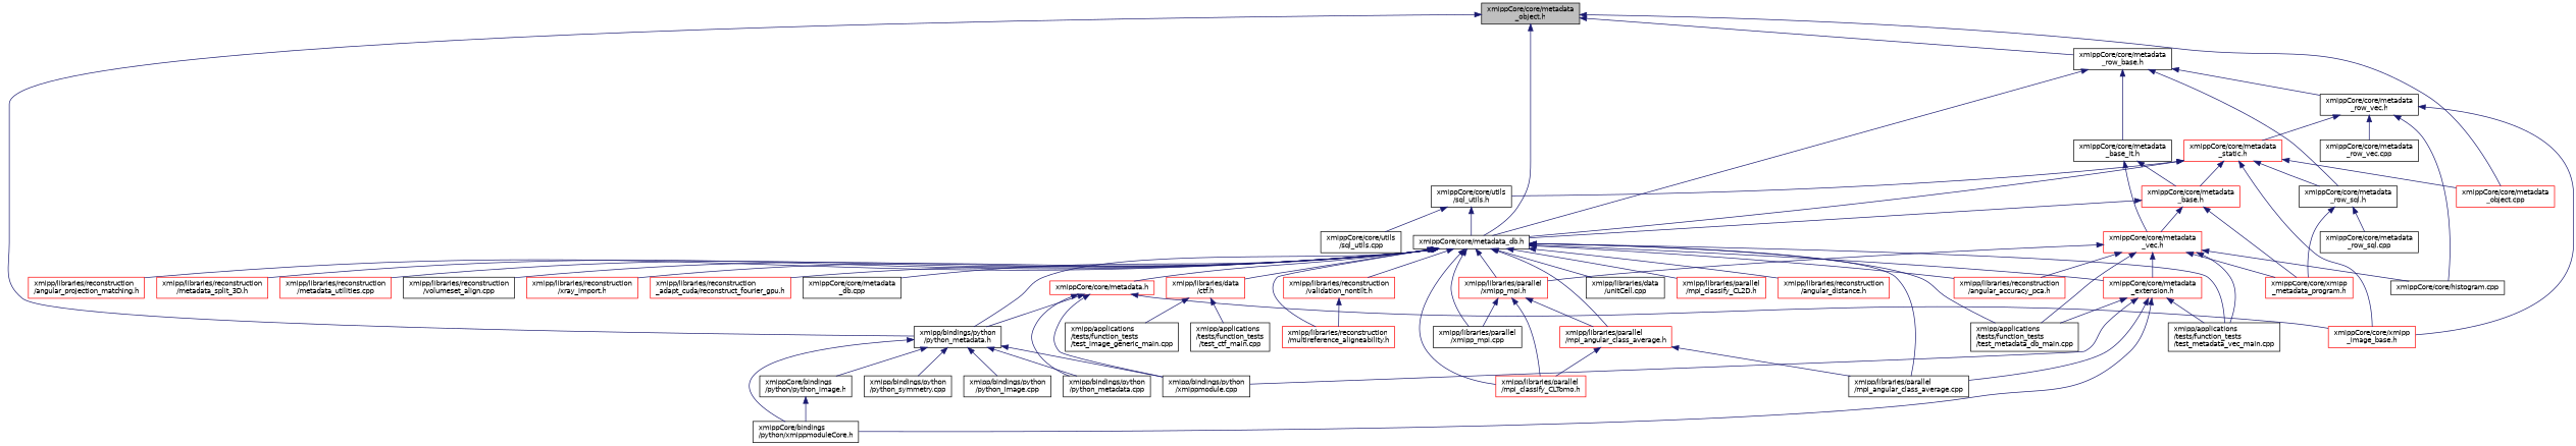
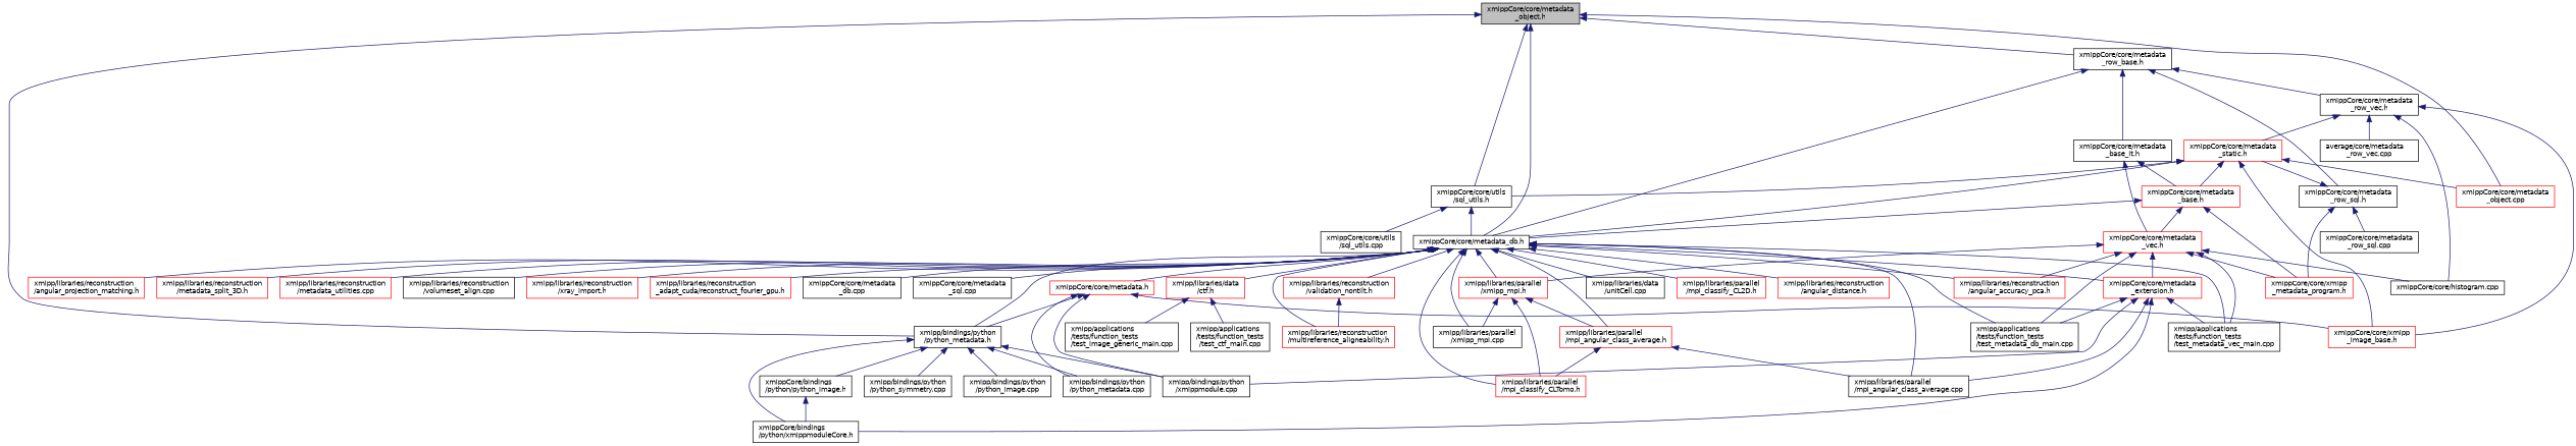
  digraph {
    node [color=black fillcolor=white fontname=Helvetica fontsize=10 shape=record style=filled]
    edge [color=midnightblue dir=back fontname=Helvetica fontsize=10 labelfontname=Helvetica labelfontsize=10 style=solid]
    n1 [fillcolor=grey75 fontcolor=black height=0.2 label="xmippCore/core/metadata\l_object.h" width=0.4]
    n2 [height=0.2 label="xmipp/bindings/python\l/python_metadata.h" width=0.4]
    n3 [height=0.2 label="xmippCore/core/metadata\l_row_base.h" width=0.4]
    n4 [height=0.2 label="xmippCore/core/metadata_db.h" width=0.4]
    n5 [height=0.2 label="xmippCore/core/utils\l/sql_utils.h" width=0.4]
    n6 [color=red height=0.2 label="xmippCore/core/metadata\l_object.cpp" width=0.4]
    n7 [height=0.2 label="xmipp/bindings/python\l/python_image.cpp" width=0.4]
    n8 [height=0.2 label="xmipp/bindings/python\l/python_metadata.cpp" width=0.4]
    n9 [height=0.2 label="xmipp/bindings/python\l/python_symmetry.cpp" width=0.4]
    n10 [height=0.2 label="xmipp/bindings/python\l/xmippmodule.cpp" width=0.4]
    n11 [height=0.2 label="xmippCore/bindings\l/python/python_image.h" width=0.4]
    n12 [height=0.2 label="xmippCore/bindings\l/python/xmippmoduleCore.h" width=0.4]
    n13 [height=0.2 label="xmippCore/core/metadata\l_row_vec.h" width=0.4]
    n14 [height=0.2 label="xmippCore/core/metadata\l_row_sql.h" width=0.4]
    n15 [height=0.2 label="xmippCore/core/metadata\l_base_it.h" width=0.4]
    n16 [height=0.2 label="xmipp/applications\l/tests/function_tests\l/test_metadata_db_main.cpp" width=0.4]
    n17 [height=0.2 label="xmipp/applications\l/tests/function_tests\l/test_metadata_vec_main.cpp" width=0.4]
    n18 [color=red height=0.2 label="xmipp/libraries/data\l/ctf.h" width=0.4]
    n19 [height=0.2 label="xmipp/libraries/data\l/unitCell.cpp" width=0.4]
    n20 [color=red height=0.2 label="xmipp/libraries/parallel\l/mpi_angular_class_average.h" width=0.4]
    n21 [height=0.2 label="xmipp/libraries/parallel\l/mpi_angular_class_average.cpp" width=0.4]
    n22 [color=red height=0.2 label="xmipp/libraries/parallel\l/mpi_classify_CL2D.h" width=0.4]
    n23 [color=red height=0.2 label="xmipp/libraries/parallel\l/xmipp_mpi.h" width=0.4]
    n24 [color=red height=0.2 label="xmipp/libraries/parallel\l/mpi_classify_CLTomo.h" width=0.4]
    n25 [height=0.2 label="xmipp/libraries/parallel\l/xmipp_mpi.cpp" width=0.4]
    n26 [color=red height=0.2 label="xmipp/libraries/reconstruction\l/angular_accuracy_pca.h" width=0.4]
    n27 [color=red height=0.2 label="xmipp/libraries/reconstruction\l/angular_distance.h" width=0.4]
    n28 [color=red height=0.2 label="xmipp/libraries/reconstruction\l/angular_projection_matching.h" width=0.4]
    n29 [color=red height=0.2 label="xmipp/libraries/reconstruction\l/metadata_split_3D.h" width=0.4]
    n30 [color=red height=0.2 label="xmipp/libraries/reconstruction\l/metadata_utilities.cpp" width=0.4]
    n31 [color=red height=0.2 label="xmipp/libraries/reconstruction\l/validation_nontilt.h" width=0.4]
    n32 [color=red height=0.2 label="xmipp/libraries/reconstruction\l/multireference_aligneability.h" width=0.4]
    n33 [height=0.2 label="xmipp/libraries/reconstruction\l/volumeset_align.cpp" width=0.4]
    n34 [color=red height=0.2 label="xmipp/libraries/reconstruction\l/xray_import.h" width=0.4]
    n35 [color=red height=0.2 label="xmipp/libraries/reconstruction\l_adapt_cuda/reconstruct_fourier_gpu.h" width=0.4]
    n36 [color=red height=0.2 label="xmippCore/core/metadata.h" width=0.4]
    n37 [color=red height=0.2 label="xmippCore/core/metadata\l_extension.h" width=0.4]
    n38 [height=0.2 label="xmippCore/core/metadata\l_db.cpp" width=0.4]
+   n39 [height=0.2 label="xmippCore/core/metadata\l_sql.cpp" width=0.4]
    n40 [height=0.2 label="xmippCore/core/utils\l/sql_utils.cpp" width=0.4]
    n41 [color=red height=0.2 label="xmippCore/core/xmipp\l_image_base.h" width=0.4]
    n42 [color=red height=0.2 label="xmippCore/core/metadata\l_static.h" width=0.4]
    n43 [height=0.2 label="xmippCore/core/histogram.cpp" width=0.4]
-   n44 [height=0.2 label="xmippCore/core/metadata\l_row_vec.cpp" width=0.4]
+   n44 [height=0.2 label="average/core/metadata\l_row_vec.cpp" width=0.4]
    n45 [color=red height=0.2 label="xmippCore/core/xmipp\l_metadata_program.h" width=0.4]
    n46 [height=0.2 label="xmippCore/core/metadata\l_row_sql.cpp" width=0.4]
    n47 [color=red height=0.2 label="xmippCore/core/metadata\l_base.h" width=0.4]
    n48 [color=red height=0.2 label="xmippCore/core/metadata\l_vec.h" width=0.4]
    n49 [height=0.2 label="xmipp/applications\l/tests/function_tests\l/test_ctf_main.cpp" width=0.4]
    n50 [height=0.2 label="xmipp/applications\l/tests/function_tests\l/test_image_generic_main.cpp" width=0.4]
    n1 -> n2
    n1 -> n3
    n1 -> n4
+   n1 -> n5
    n1 -> n6
    n2 -> n7
    n2 -> n8
    n2 -> n9
    n2 -> n10
    n2 -> n11
    n2 -> n12
    n3 -> n4
    n3 -> n13
    n3 -> n14
    n3 -> n15
    n4 -> n2
    n4 -> n16
    n4 -> n17
    n4 -> n18
    n4 -> n19
    n4 -> n20
    n4 -> n21
    n4 -> n22
    n4 -> n23
    n4 -> n24
    n4 -> n25
    n4 -> n26
    n4 -> n27
    n4 -> n28
    n4 -> n29
    n4 -> n30
    n4 -> n31
    n4 -> n32
    n4 -> n33
    n4 -> n34
    n4 -> n35
    n4 -> n36
    n4 -> n37
    n4 -> n38
+   n4 -> n39
    n5 -> n4
    n5 -> n40
    n11 -> n12
    n13 -> n41
    n13 -> n42
    n13 -> n43
    n13 -> n44
-   n42 -> n14
+   n14 -> n42
    n14 -> n45
    n14 -> n46
    n15 -> n47
    n15 -> n48
    n18 -> n49
    n18 -> n50
    n20 -> n21
    n20 -> n24
    n23 -> n20
    n23 -> n24
    n23 -> n25
    n31 -> n32
    n36 -> n2
    n36 -> n8
    n36 -> n10
    n36 -> n41
    n37 -> n10
    n37 -> n12
    n37 -> n16
    n37 -> n17
    n37 -> n21
    n42 -> n4
    n42 -> n5
    n42 -> n6
    n42 -> n41
    n42 -> n47
    n47 -> n4
    n47 -> n45
    n47 -> n48
    n48 -> n16
    n48 -> n17
    n48 -> n23
    n48 -> n26
    n48 -> n37
    n48 -> n43
    n48 -> n45
  }
